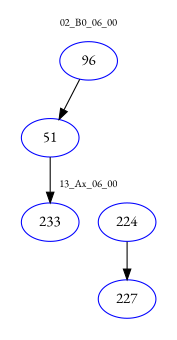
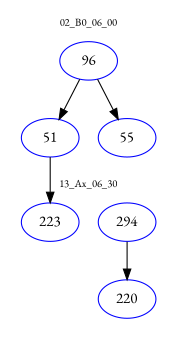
  digraph {
    fontname="EB Garamond"
    node [color=blue fontname="EB Garamond"]
    edge [color=black fontname="EB Garamond"]
-   n1 [label=224]
-   n2 [label=233]
-   n3 [label=227]
+   n1 [label=294]
+   n2 [label=223]
+   n3 [label=220]
    n4 [label=96]
    n5 [label=51]
+   n6 [label=55]
    subgraph cluster_1 {
      color=white
      fontsize=10
-     label="13_Ax_06_00"
+     label="13_Ax_06_30"
      n1
      n2
      n3
    }
    subgraph cluster_2 {
      color=white
      fontsize=10
      label="02_B0_06_00"
      n4
      n5
+     n6
    }
    n1 -> n3
    n4 -> n5
+   n4 -> n6
    n5 -> n2
  }
